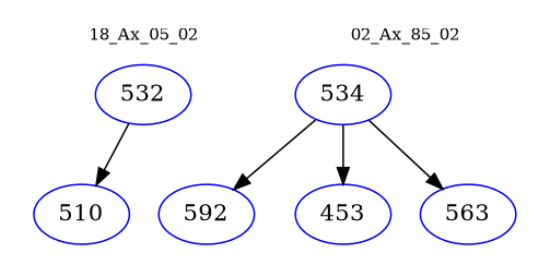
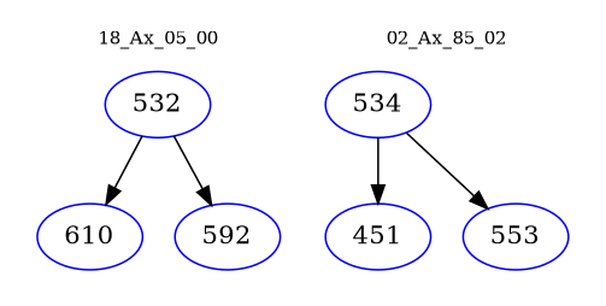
  digraph {
    node [color=blue]
    edge [color=black]
    n1 [label=532]
-   n2 [label=510]
+   n2 [label=610]
    n3 [label=592]
    n4 [label=534]
-   n5 [label=453]
-   n6 [label=563]
+   n5 [label=451]
+   n6 [label=553]
    subgraph cluster_1 {
      color=white
      fontsize=10
-     label="18_Ax_05_02"
+     label="18_Ax_05_00"
      n1
      n2
      n3
    }
    subgraph cluster_2 {
      color=white
      fontsize=10
      label="02_Ax_85_02"
      n4
      n5
      n6
    }
    n1 -> n2
-   n4 -> n3
+   n1 -> n3
    n4 -> n5
    n4 -> n6
  }
